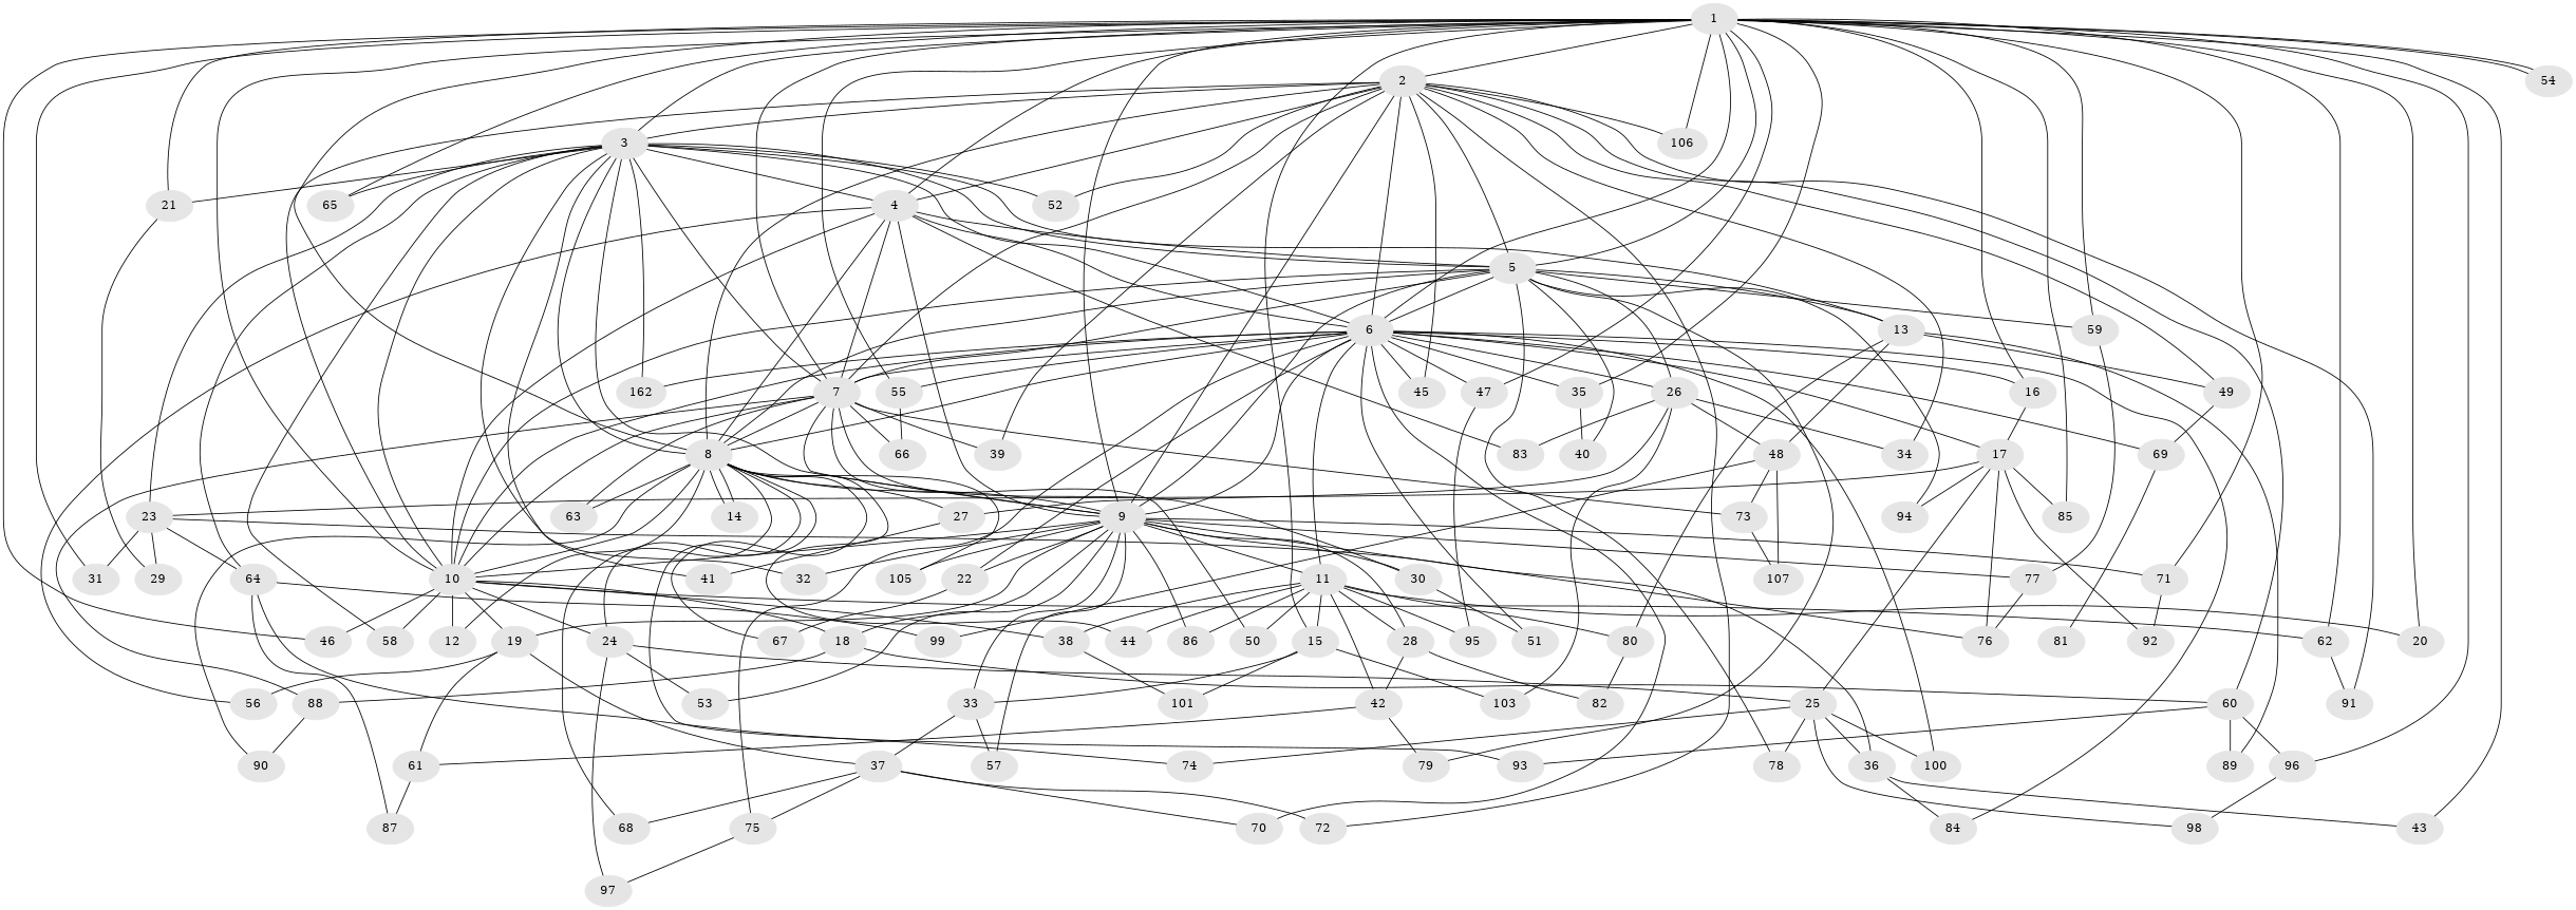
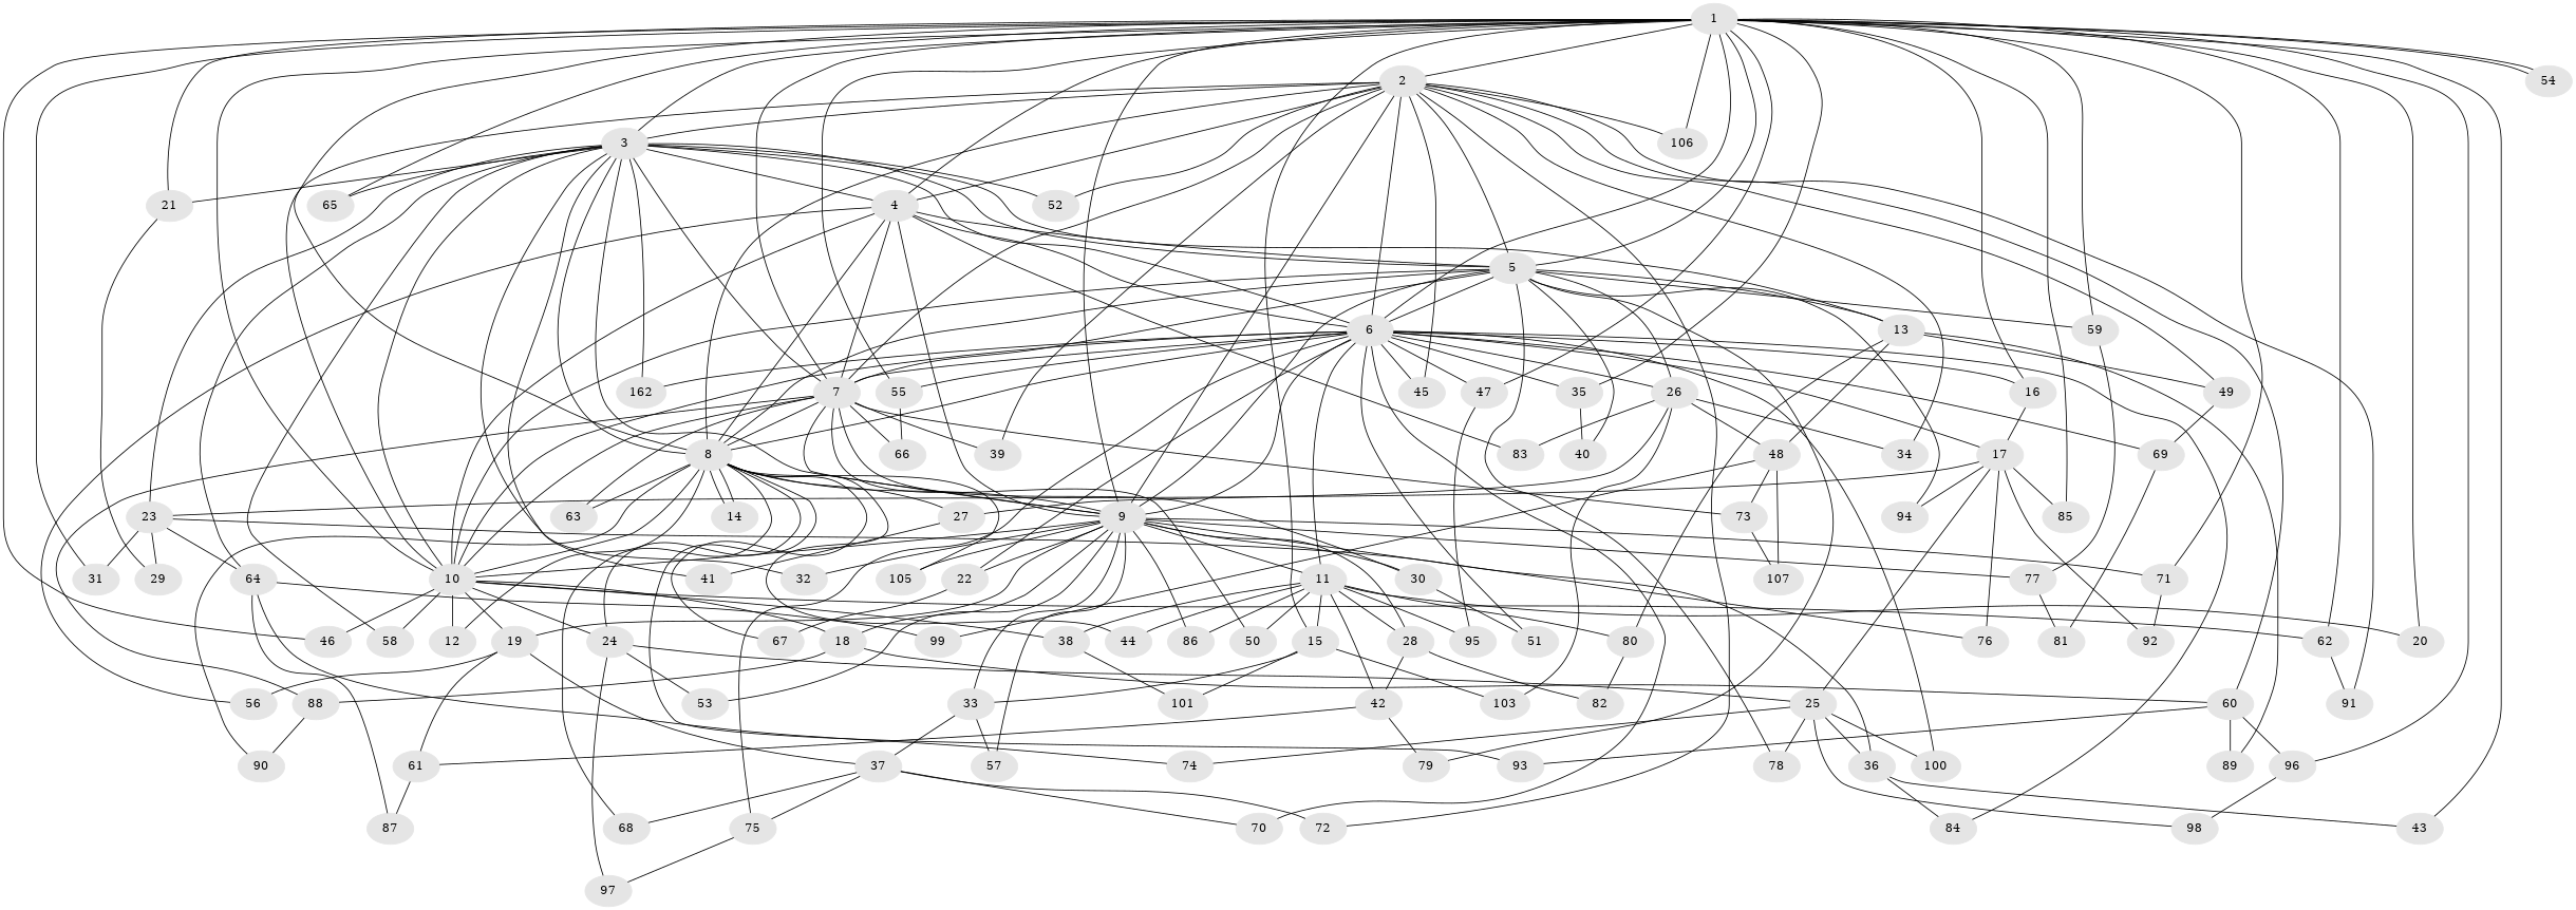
  graph {
    node [color=gray90 style=filled]
    1
    2
    3
    4
    5
    6
    7
    8
    9
    10
    15
    16
    20
    21
    31
    35
    43
    46
    47
    54
    55
    59
    62
    65
    71
    85
    96
    106
    34
    39
    45
    49
    52
    60
    72
    91
    13
    23
    32
    41
    58
    64
    n43 [label=162]
    56
    83
    26
    40
    78
    79
    94
    11
    17
    22
    51
    69
    70
    75
    84
    100
    30
    50
    63
    66
    73
    88
    12
    14
    24
    27
    44
    67
    68
    90
    93
    105
    18
    19
    28
    33
    53
    57
    76
    77
    86
    38
    101
    103
    29
    95
    92
    98
    89
    80
    48
    36
    74
    99
    87
    42
    25
    81
    97
    n103 [label=107]
    37
    61
    82
    1 -- 2
    1 -- 3
    1 -- 4
    1 -- 5
    1 -- 6
    1 -- 7
    1 -- 8
    1 -- 9
    1 -- 10
    1 -- 15
    1 -- 16
    1 -- 20
    1 -- 21
    1 -- 31
    1 -- 35
    1 -- 43
    1 -- 46
    1 -- 47
    1 -- 54
    1 -- 54
    1 -- 55
    1 -- 59
    1 -- 62
    1 -- 65
    1 -- 71
    1 -- 85
    1 -- 96
    1 -- 106
    2 -- 3
    2 -- 4
    2 -- 5
    2 -- 6
    2 -- 7
    2 -- 8
    2 -- 9
    2 -- 10
    2 -- 106
    2 -- 34
    2 -- 39
    2 -- 45
    2 -- 49
    2 -- 52
    2 -- 60
    2 -- 72
    2 -- 91
    3 -- 4
    3 -- 5
    3 -- 6
    3 -- 7
    3 -- 8
    3 -- 9
    3 -- 10
    3 -- 21
    3 -- 65
    3 -- 52
    3 -- 13
    3 -- 23
    3 -- 32
    3 -- 41
    3 -- 58
    3 -- 64
    3 -- n43
    4 -- 5
    4 -- 6
    4 -- 7
    4 -- 8
    4 -- 9
    4 -- 10
    4 -- 56
    4 -- 83
    5 -- 6
    5 -- 7
    5 -- 8
    5 -- 9
    5 -- 10
    5 -- 59
    5 -- 13
    5 -- 26
    5 -- 40
    5 -- 78
    5 -- 79
    5 -- 94
    6 -- 7
    6 -- 8
    6 -- 9
    6 -- 10
    6 -- 16
    6 -- 35
    6 -- 47
    6 -- 55
    6 -- 45
    6 -- n43
    6 -- 26
    6 -- 11
    6 -- 17
    6 -- 22
    6 -- 51
    6 -- 69
    6 -- 70
    6 -- 75
    6 -- 84
    6 -- 100
    7 -- 8
    7 -- 9
    7 -- 10
    7 -- 39
    7 -- 30
    7 -- 50
    7 -- 63
    7 -- 66
    7 -- 73
    7 -- 88
    8 -- 9
    8 -- 10
    8 -- 63
    8 -- 12
    8 -- 14
    8 -- 14
    8 -- 24
    8 -- 27
    8 -- 44
    8 -- 67
    8 -- 68
    8 -- 90
    8 -- 93
    8 -- 105
    9 -- 10
    9 -- 71
    9 -- 32
    9 -- 11
    9 -- 22
    9 -- 30
    9 -- 105
    9 -- 18
    9 -- 19
    9 -- 28
    9 -- 33
    9 -- 53
    9 -- 57
    9 -- 76
    9 -- 77
    9 -- 86
    10 -- 46
    10 -- 62
    10 -- 58
    10 -- 12
    10 -- 24
    10 -- 18
    10 -- 19
    10 -- 38
    15 -- 33
    15 -- 101
    15 -- 103
    16 -- 17
    21 -- 29
    35 -- 40
    47 -- 95
    55 -- 66
    59 -- 77
    62 -- 91
    71 -- 92
    96 -- 98
    49 -- 69
    60 -- 96
    60 -- 93
    60 -- 89
    13 -- 49
    13 -- 89
    13 -- 80
    13 -- 48
    23 -- 31
    23 -- 64
    23 -- 29
    23 -- 36
    64 -- 74
    64 -- 99
    64 -- 87
    26 -- 34
    26 -- 83
    26 -- 27
    26 -- 103
    26 -- 48
    11 -- 15
    11 -- 20
    11 -- 50
    11 -- 44
    11 -- 28
    11 -- 86
    11 -- 38
    11 -- 95
    11 -- 80
    11 -- 42
    17 -- 85
    17 -- 23
    17 -- 94
    17 -- 76
    17 -- 92
    17 -- 25
    22 -- 67
    69 -- 81
    75 -- 97
    30 -- 51
    73 -- n103
    88 -- 90
    24 -- 53
    24 -- 25
    24 -- 97
    27 -- 41
    18 -- 60
    18 -- 88
    19 -- 56
    19 -- 37
    19 -- 61
    28 -- 42
    28 -- 82
    33 -- 57
    33 -- 37
-   77 -- 76
+   77 -- 81
    38 -- 101
    80 -- 82
    48 -- 73
    48 -- 99
    48 -- n103
    36 -- 43
    36 -- 84
    42 -- 79
    42 -- 61
    25 -- 78
    25 -- 100
    25 -- 98
    25 -- 36
    25 -- 74
    37 -- 72
    37 -- 70
    37 -- 75
    37 -- 68
    61 -- 87
  }
